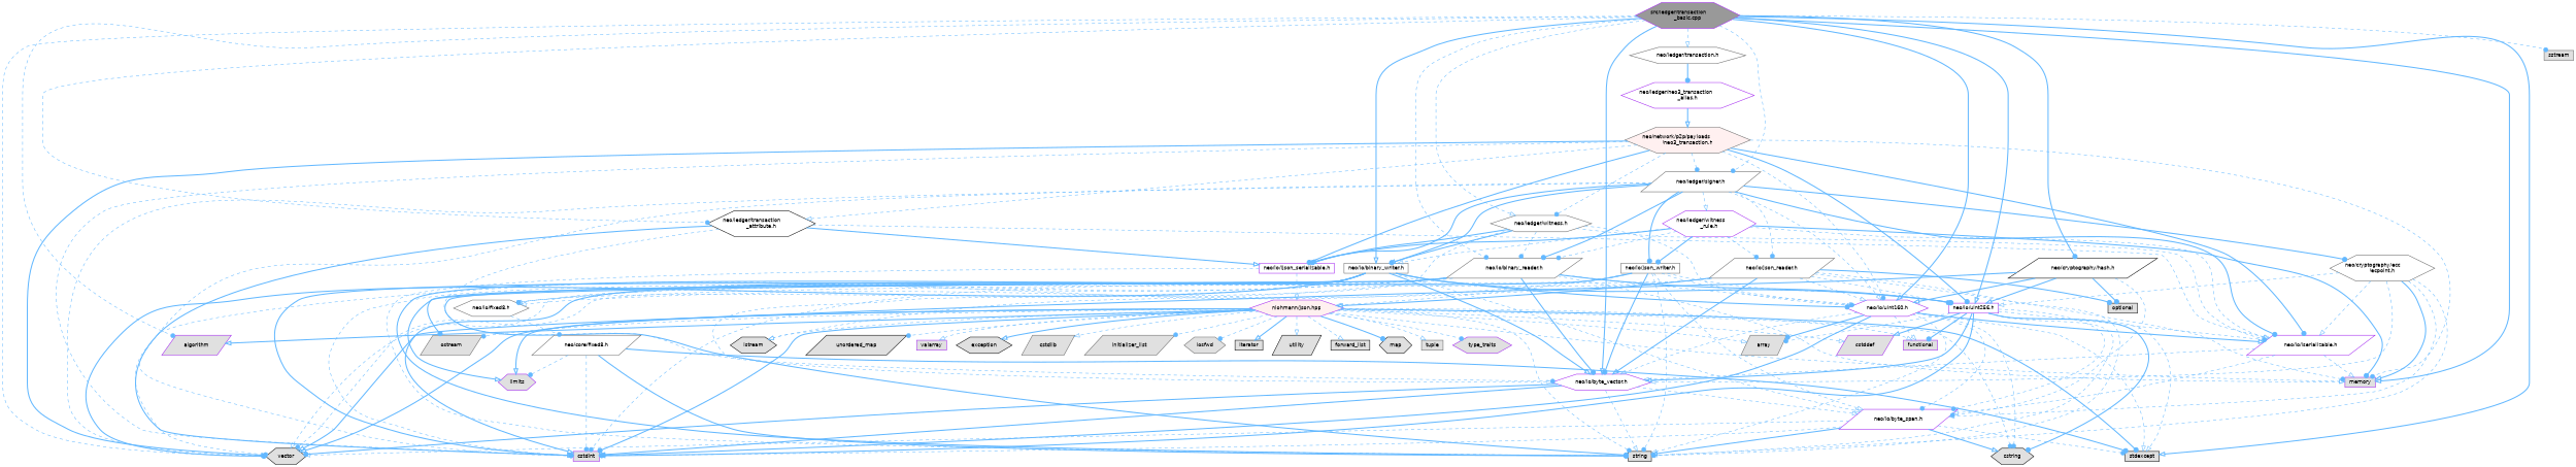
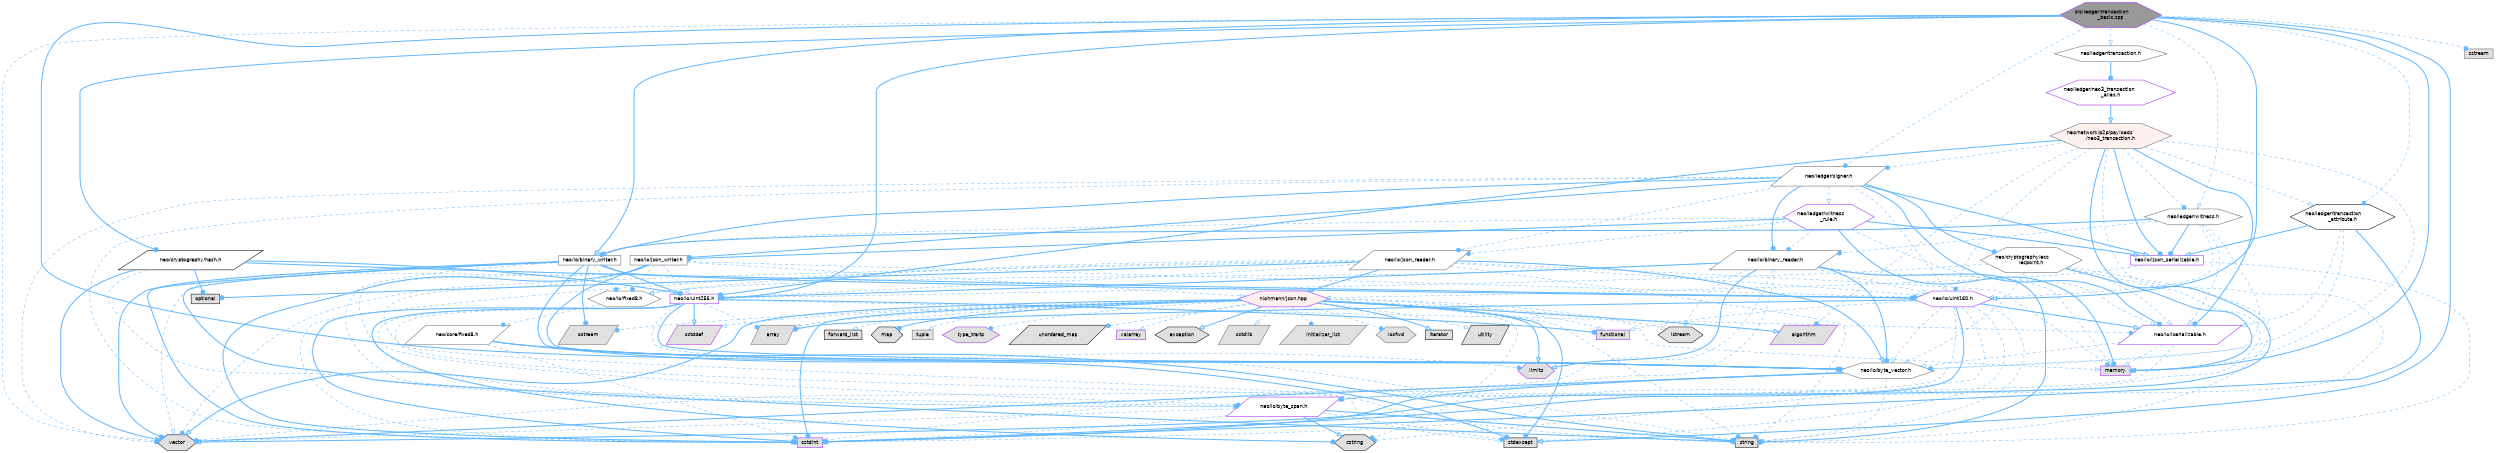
  digraph {
    node [color=purple fillcolor="#E0E0E0" fontname=Helvetica fontsize=10 shape=hexagon style=filled]
    edge [arrowhead=onormal color=steelblue1 fontname=Helvetica fontsize=10 labelfontname=Helvetica labelfontsize=10 style=dashed]
    n1 [fillcolor=grey60 fontcolor=black height=0.2 label="src/ledger/transaction\l_basic.cpp" width=0.4]
    n2 [color=gray40 fillcolor=white height=0.2 label="neo/ledger/signer.h" shape=parallelogram width=0.4]
    n3 [color=black height=0.2 label=stdexcept shape=box width=0.4]
    n4 [color=black height=0.2 label=vector width=0.4]
-   n5 [fillcolor=white height=0.2 label="neo/io/byte_vector.h" width=0.4]
+   n5 [color=gray40 fillcolor=white height=0.2 label="neo/io/byte_vector.h" width=0.4]
    n6 [height=0.2 label=memory shape=box width=0.4]
    n7 [fillcolor=white height=0.2 label="neo/io/uint256.h" shape=box width=0.4]
    n8 [color=gray40 fillcolor=white height=0.2 label="neo/io/binary_reader.h" shape=parallelogram width=0.4]
    n9 [fillcolor=white height=0.2 label="neo/io/uint160.h" width=0.4]
    n10 [color=gray40 fillcolor=white height=0.2 label="neo/io/binary_writer.h" shape=box width=0.4]
    n11 [height=0.2 label=algorithm shape=parallelogram width=0.4]
    n12 [color=gray40 fillcolor=white height=0.2 label="neo/ledger/transaction.h" width=0.4]
    n13 [color=black fillcolor=white height=0.2 label="neo/ledger/transaction\l_attribute.h" width=0.4]
    n14 [color=gray40 fillcolor=white height=0.2 label="neo/ledger/witness.h" width=0.4]
    n15 [color=black fillcolor=white height=0.2 label="neo/cryptography/hash.h" shape=parallelogram width=0.4]
    n16 [color=gray40 height=0.2 label=sstream shape=box width=0.4]
    n17 [color=gray40 fillcolor=white height=0.2 label="neo/cryptography/ecc\l/ecpoint.h" width=0.4]
    n18 [height=0.2 label=cstdint shape=box width=0.4]
    n19 [fillcolor=white height=0.2 label="neo/io/iserializable.h" shape=parallelogram width=0.4]
    n20 [fillcolor=white height=0.2 label="neo/io/ijson_serializable.h" shape=box width=0.4]
    n21 [color=gray40 fillcolor=white height=0.2 label="neo/io/json_reader.h" shape=parallelogram width=0.4]
    n22 [color=gray40 fillcolor=white height=0.2 label="neo/io/json_writer.h" shape=box width=0.4]
    n23 [fillcolor=white height=0.2 label="neo/ledger/witness\l_rule.h" width=0.4]
    n24 [fillcolor=white height=0.2 label="neo/io/byte_span.h" shape=parallelogram width=0.4]
    n25 [color=black height=0.2 label=string shape=box width=0.4]
    n26 [color=black height=0.2 label=cstring width=0.4]
    n27 [color=gray40 height=0.2 label=array shape=parallelogram width=0.4]
    n28 [height=0.2 label=cstddef shape=parallelogram width=0.4]
    n29 [height=0.2 label=functional shape=box width=0.4]
    n30 [color=gray40 fillcolor=white height=0.2 label="neo/io/fixed8.h" width=0.4]
    n31 [height=0.2 label=limits width=0.4]
    n32 [color=black height=0.2 label=istream width=0.4]
    n33 [color=gray40 height=0.2 label=ostream shape=parallelogram width=0.4]
    n34 [fillcolor=white height=0.2 label="neo/ledger/neo3_transaction\l_alias.h" width=0.4]
    n35 [color=black height=0.2 label=optional shape=box width=0.4]
    n36 [fillcolor="#FFF0F0" height=0.2 label="nlohmann/json.hpp" width=0.4]
    n37 [color=gray40 fillcolor=white height=0.2 label="neo/core/fixed8.h" shape=parallelogram width=0.4]
    n38 [color=gray40 height=0.2 label=initializer_list shape=parallelogram width=0.4]
    n39 [color=gray40 height=0.2 label=iosfwd width=0.4]
    n40 [color=black height=0.2 label=iterator shape=box width=0.4]
    n41 [color=black height=0.2 label=utility shape=parallelogram width=0.4]
    n42 [color=black height=0.2 label=forward_list shape=box width=0.4]
    n43 [color=black height=0.2 label=map width=0.4]
    n44 [color=gray40 height=0.2 label=tuple shape=box width=0.4]
    n45 [height=0.2 label=type_traits width=0.4]
    n46 [color=black height=0.2 label=unordered_map shape=parallelogram width=0.4]
    n47 [height=0.2 label=valarray shape=box width=0.4]
    n48 [color=black height=0.2 label=exception width=0.4]
    n49 [color=gray40 height=0.2 label=cstdlib shape=parallelogram width=0.4]
    n50 [color=gray40 fillcolor="#FFF0F0" height=0.2 label="neo/network/p2p/payloads\l/neo3_transaction.h" width=0.4]
    n1 -> n2 [arrowhead=dot]
    n1 -> n3 [style=bold]
    n1 -> n4 [arrowhead=dot]
    n1 -> n5 [style=bold]
    n1 -> n6 [style=bold]
    n1 -> n7 [style=bold]
-   n1 -> n8 [arrowhead=dot]
    n1 -> n9 [style=bold]
    n1 -> n10 [style=bold]
-   n1 -> n11 [arrowhead=dot]
+   n50 -> n11 [arrowhead=dot]
    n1 -> n12
    n1 -> n13 [arrowhead=dot]
    n1 -> n14
    n1 -> n15 [arrowhead=dot style=bold]
    n1 -> n16 [arrowhead=dot]
    n2 -> n4 [arrowhead=dot]
    n2 -> n8 [arrowhead=dot style=bold]
    n2 -> n9
    n2 -> n10 [style=bold]
    n2 -> n17 [arrowhead=dot style=bold]
    n2 -> n18 [arrowhead=dot]
    n2 -> n19 [arrowhead=dot style=bold]
    n2 -> n20 [style=bold]
    n2 -> n21 [arrowhead=dot]
    n2 -> n22 [arrowhead=dot style=bold]
    n2 -> n23
    n5 -> n4 [arrowhead=dot style=bold]
    n5 -> n18 [style=bold]
    n5 -> n24
    n5 -> n25
    n7 -> n3
    n7 -> n5 [style=bold]
    n7 -> n18 [style=bold]
    n7 -> n19 [arrowhead=dot]
    n7 -> n24 [arrowhead=dot]
    n7 -> n25 [arrowhead=dot]
    n7 -> n26 [arrowhead=dot style=bold]
    n7 -> n27 [arrowhead=dot]
    n7 -> n28 [style=bold]
    n7 -> n29 [arrowhead=dot style=bold]
    n8 -> n4 [arrowhead=dot]
    n8 -> n5 [arrowhead=dot style=bold]
    n8 -> n6
    n8 -> n7 [arrowhead=dot style=bold]
    n8 -> n9
    n8 -> n18
    n8 -> n25 [arrowhead=dot style=bold]
    n8 -> n30
    n8 -> n31 [style=bold]
    n8 -> n32
    n9 -> n3
    n9 -> n5
    n9 -> n18 [arrowhead=dot style=bold]
    n9 -> n19 [style=bold]
    n9 -> n24 [arrowhead=dot]
    n9 -> n25
    n9 -> n26 [arrowhead=dot]
    n9 -> n27 [arrowhead=dot style=bold]
    n9 -> n29
    n10 -> n4 [arrowhead=dot style=bold]
    n10 -> n5 [style=bold]
    n10 -> n7 [arrowhead=dot style=bold]
    n10 -> n9 [arrowhead=dot style=bold]
    n10 -> n18 [style=bold]
    n10 -> n24
    n10 -> n25 [arrowhead=dot style=bold]
    n10 -> n30 [arrowhead=dot]
    n10 -> n33 [arrowhead=dot style=bold]
    n12 -> n34 [arrowhead=dot style=bold]
    n13 -> n5
    n13 -> n18 [arrowhead=dot style=bold]
    n13 -> n19
    n13 -> n20 [style=bold]
    n14 -> n5 [arrowhead=dot]
    n14 -> n8 [arrowhead=dot]
    n14 -> n9
    n14 -> n10 [arrowhead=dot style=bold]
    n14 -> n19
    n14 -> n20 [arrowhead=dot style=bold]
    n15 -> n4 [style=bold]
    n15 -> n7 [style=bold]
    n15 -> n9 [style=bold]
    n15 -> n24 [arrowhead=dot]
    n15 -> n35 [arrowhead=dot style=bold]
    n17 -> n5
    n17 -> n6 [style=bold]
    n17 -> n7
    n17 -> n19
    n17 -> n24
    n17 -> n25
    n19 -> n5
    n19 -> n6
    n19 -> n24
    n20 -> n25 [arrowhead=dot]
    n20 -> n36
    n21 -> n4 [arrowhead=dot]
    n21 -> n5 [style=bold]
    n21 -> n6 [arrowhead=dot]
    n21 -> n7 [arrowhead=dot]
    n21 -> n9
    n21 -> n18 [arrowhead=dot]
    n21 -> n25 [arrowhead=dot]
    n21 -> n30
    n21 -> n35 [arrowhead=dot style=bold]
    n21 -> n36 [style=bold]
    n22 -> n4
    n22 -> n5 [arrowhead=dot style=bold]
    n22 -> n7
    n22 -> n9 [arrowhead=dot]
    n22 -> n18 [style=bold]
    n22 -> n24
    n22 -> n25 [arrowhead=dot]
    n22 -> n30 [arrowhead=dot]
    n22 -> n36
    n23 -> n6 [arrowhead=dot style=bold]
    n23 -> n8 [arrowhead=dot]
    n23 -> n10
    n23 -> n19
    n23 -> n20 [style=bold]
    n23 -> n21 [arrowhead=dot]
    n23 -> n22 [arrowhead=dot style=bold]
    n24 -> n3 [arrowhead=dot]
    n24 -> n4
    n24 -> n18 [arrowhead=dot]
    n24 -> n25 [style=bold]
    n24 -> n26 [style=bold]
    n30 -> n37 [arrowhead=dot]
    n34 -> n50 [style=bold]
    n36 -> n3 [arrowhead=dot style=bold]
    n36 -> n4 [style=bold]
    n36 -> n6
    n36 -> n11 [style=bold]
    n36 -> n18 [arrowhead=dot style=bold]
    n36 -> n25 [arrowhead=dot]
    n36 -> n26 [arrowhead=dot]
    n36 -> n27
    n36 -> n28
    n36 -> n29
    n36 -> n31 [style=bold]
    n36 -> n32
    n36 -> n33 [arrowhead=dot]
    n36 -> n38 [arrowhead=dot]
    n36 -> n39 [arrowhead=dot]
    n36 -> n40 [style=bold]
    n36 -> n41
    n36 -> n42
    n36 -> n43 [arrowhead=dot style=bold]
    n36 -> n44
    n36 -> n45 [arrowhead=dot]
    n36 -> n46 [arrowhead=dot]
    n36 -> n47
    n36 -> n48 [style=bold]
    n36 -> n49
    n37 -> n3 [arrowhead=dot style=bold]
    n37 -> n18 [arrowhead=dot]
    n37 -> n25 [arrowhead=dot style=bold]
    n37 -> n31 [arrowhead=dot]
    n50 -> n2 [arrowhead=dot]
    n50 -> n4 [style=bold]
    n50 -> n6 [arrowhead=dot]
    n50 -> n7 [arrowhead=dot style=bold]
    n50 -> n9 [arrowhead=dot]
    n50 -> n13
    n50 -> n14 [arrowhead=dot]
    n50 -> n18
    n50 -> n19 [arrowhead=dot style=bold]
    n50 -> n20 [arrowhead=dot style=bold]
  }
